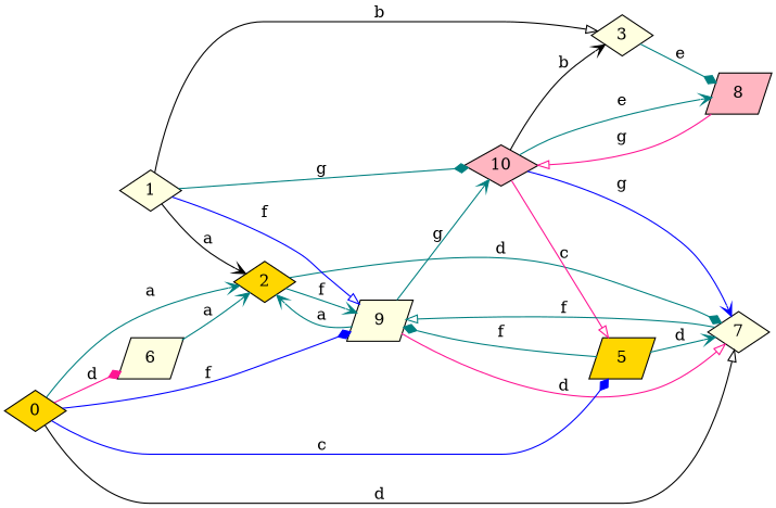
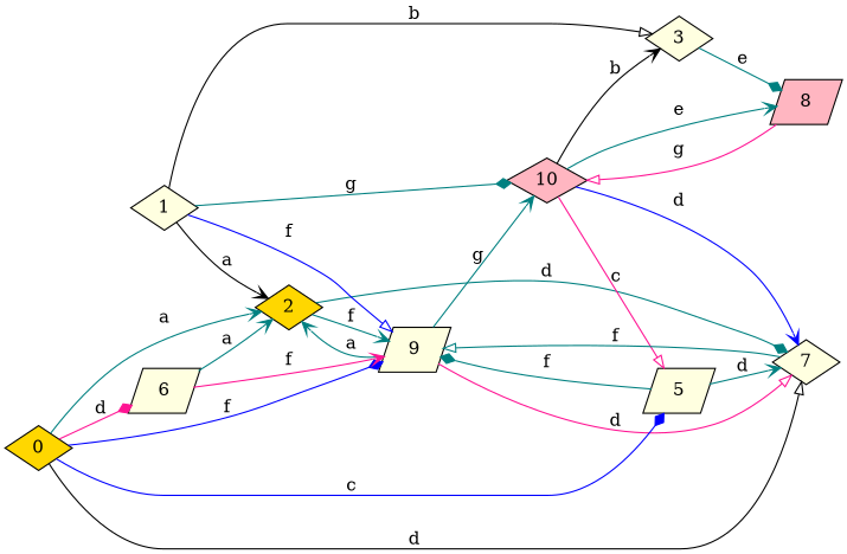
  strict digraph {
    rankdir=LR
    node [fillcolor=lightyellow shape=diamond style=filled]
    edge [arrowhead=vee color=teal]
    2 [fillcolor=gold]
    1
    3
    9 [shape=parallelogram]
    10 [fillcolor=lightpink]
    7
    8 [fillcolor=lightpink shape=parallelogram]
-   5 [fillcolor=gold shape=parallelogram]
+   5 [shape=parallelogram]
    0 [fillcolor=gold]
    6 [shape=parallelogram]
    2 -> 9 [label=f]
    2 -> 7 [arrowhead=diamond label=d]
    1 -> 2 [color=black label=a]
    1 -> 3 [arrowhead=onormal color=black label=b]
    1 -> 9 [arrowhead=onormal color=blue label=f]
    1 -> 10 [arrowhead=diamond label=g]
    3 -> 8 [arrowhead=diamond label=e]
    9 -> 2 [label=a]
    9 -> 10 [label=g]
    9 -> 7 [arrowhead=onormal color=deeppink label=d]
    10 -> 3 [color=black label=b]
-   10 -> 7 [color=blue label=g]
+   10 -> 7 [color=blue label=d]
    10 -> 8 [label=e]
    10 -> 5 [arrowhead=onormal color=deeppink label=c]
    7 -> 9 [arrowhead=onormal label=f]
    8 -> 10 [arrowhead=onormal color=deeppink label=g]
    5 -> 9 [arrowhead=diamond label=f]
    5 -> 7 [label=d]
    0 -> 2 [label=a]
    0 -> 9 [arrowhead=diamond color=blue label=f]
    0 -> 7 [arrowhead=onormal color=black label=d]
    0 -> 5 [arrowhead=diamond color=blue label=c]
    0 -> 6 [arrowhead=diamond color=deeppink label=d]
    6 -> 2 [label=a]
+   6 -> 9 [color=deeppink label=f]
  }
